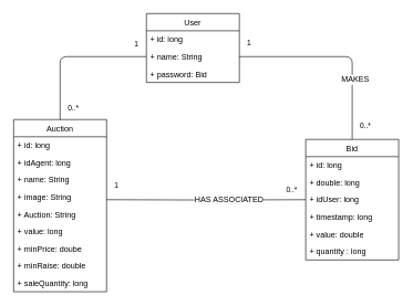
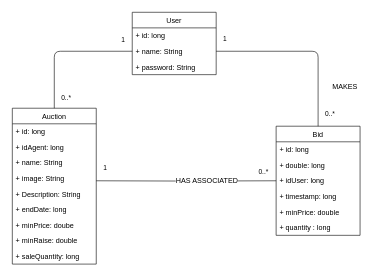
  <mxCell id="0" />
  <mxCell id="1" parent="0" />
  <mxCell id="2" value="User" style="swimlane;fontStyle=0;childLayout=stackLayout;horizontal=1;startSize=26;fillColor=none;horizontalStack=0;resizeParent=1;resizeParentMax=0;resizeLast=0;collapsible=1;marginBottom=0;" parent="1" vertex="1"><mxGeometry x="220" y="20" width="140" height="104" as="geometry" /></mxCell>
  <mxCell id="3" value="+ id: long" style="text;strokeColor=none;fillColor=none;align=left;verticalAlign=top;spacingLeft=4;spacingRight=4;overflow=hidden;rotatable=0;points=[[0,0.5],[1,0.5]];portConstraint=eastwest;" parent="2" vertex="1"><mxGeometry y="26" width="140" height="26" as="geometry" /></mxCell>
  <mxCell id="4" value="+ name: String" style="text;strokeColor=none;fillColor=none;align=left;verticalAlign=top;spacingLeft=4;spacingRight=4;overflow=hidden;rotatable=0;points=[[0,0.5],[1,0.5]];portConstraint=eastwest;" parent="2" vertex="1"><mxGeometry y="52" width="140" height="26" as="geometry" /></mxCell>
- <mxCell id="5" value="+ password: Bid" style="text;strokeColor=none;fillColor=none;align=left;verticalAlign=top;spacingLeft=4;spacingRight=4;overflow=hidden;rotatable=0;points=[[0,0.5],[1,0.5]];portConstraint=eastwest;" parent="2" vertex="1"><mxGeometry y="78" width="140" height="26" as="geometry" /></mxCell>
+ <mxCell id="5" value="+ password: String" style="text;strokeColor=none;fillColor=none;align=left;verticalAlign=top;spacingLeft=4;spacingRight=4;overflow=hidden;rotatable=0;points=[[0,0.5],[1,0.5]];portConstraint=eastwest;" parent="2" vertex="1"><mxGeometry y="78" width="140" height="26" as="geometry" /></mxCell>
  <mxCell id="6" value="Auction" style="swimlane;fontStyle=0;childLayout=stackLayout;horizontal=1;startSize=26;fillColor=none;horizontalStack=0;resizeParent=1;resizeParentMax=0;resizeLast=0;collapsible=1;marginBottom=0;" parent="1" vertex="1"><mxGeometry x="20" y="180" width="140" height="260" as="geometry" /></mxCell>
  <mxCell id="7" value="+ id: long" style="text;strokeColor=none;fillColor=none;align=left;verticalAlign=top;spacingLeft=4;spacingRight=4;overflow=hidden;rotatable=0;points=[[0,0.5],[1,0.5]];portConstraint=eastwest;" parent="6" vertex="1"><mxGeometry y="26" width="140" height="26" as="geometry" /></mxCell>
  <mxCell id="8" value="+ idAgent: long" style="text;strokeColor=none;fillColor=none;align=left;verticalAlign=top;spacingLeft=4;spacingRight=4;overflow=hidden;rotatable=0;points=[[0,0.5],[1,0.5]];portConstraint=eastwest;" parent="6" vertex="1"><mxGeometry y="52" width="140" height="26" as="geometry" /></mxCell>
  <mxCell id="9" value="+ name: String" style="text;strokeColor=none;fillColor=none;align=left;verticalAlign=top;spacingLeft=4;spacingRight=4;overflow=hidden;rotatable=0;points=[[0,0.5],[1,0.5]];portConstraint=eastwest;" parent="6" vertex="1"><mxGeometry y="78" width="140" height="26" as="geometry" /></mxCell>
  <mxCell id="10" value="+ image: String" style="text;strokeColor=none;fillColor=none;align=left;verticalAlign=top;spacingLeft=4;spacingRight=4;overflow=hidden;rotatable=0;points=[[0,0.5],[1,0.5]];portConstraint=eastwest;" parent="6" vertex="1"><mxGeometry y="104" width="140" height="26" as="geometry" /></mxCell>
- <mxCell id="11" value="+ Auction: String" style="text;strokeColor=none;fillColor=none;align=left;verticalAlign=top;spacingLeft=4;spacingRight=4;overflow=hidden;rotatable=0;points=[[0,0.5],[1,0.5]];portConstraint=eastwest;" parent="6" vertex="1"><mxGeometry y="130" width="140" height="26" as="geometry" /></mxCell>
- <mxCell id="12" value="+ value: long" style="text;strokeColor=none;fillColor=none;align=left;verticalAlign=top;spacingLeft=4;spacingRight=4;overflow=hidden;rotatable=0;points=[[0,0.5],[1,0.5]];portConstraint=eastwest;" parent="6" vertex="1"><mxGeometry y="156" width="140" height="26" as="geometry" /></mxCell>
+ <mxCell id="11" value="+ Description: String" style="text;strokeColor=none;fillColor=none;align=left;verticalAlign=top;spacingLeft=4;spacingRight=4;overflow=hidden;rotatable=0;points=[[0,0.5],[1,0.5]];portConstraint=eastwest;" parent="6" vertex="1"><mxGeometry y="130" width="140" height="26" as="geometry" /></mxCell>
+ <mxCell id="12" value="+ endDate: long" style="text;strokeColor=none;fillColor=none;align=left;verticalAlign=top;spacingLeft=4;spacingRight=4;overflow=hidden;rotatable=0;points=[[0,0.5],[1,0.5]];portConstraint=eastwest;" parent="6" vertex="1"><mxGeometry y="156" width="140" height="26" as="geometry" /></mxCell>
  <mxCell id="13" value="+ minPrice: doube" style="text;strokeColor=none;fillColor=none;align=left;verticalAlign=top;spacingLeft=4;spacingRight=4;overflow=hidden;rotatable=0;points=[[0,0.5],[1,0.5]];portConstraint=eastwest;" parent="6" vertex="1"><mxGeometry y="182" width="140" height="26" as="geometry" /></mxCell>
  <mxCell id="14" value="+ minRaise: double" style="text;strokeColor=none;fillColor=none;align=left;verticalAlign=top;spacingLeft=4;spacingRight=4;overflow=hidden;rotatable=0;points=[[0,0.5],[1,0.5]];portConstraint=eastwest;" parent="6" vertex="1"><mxGeometry y="208" width="140" height="26" as="geometry" /></mxCell>
  <mxCell id="15" value="+ saleQuantity: long" style="text;strokeColor=none;fillColor=none;align=left;verticalAlign=top;spacingLeft=4;spacingRight=4;overflow=hidden;rotatable=0;points=[[0,0.5],[1,0.5]];portConstraint=eastwest;" parent="6" vertex="1"><mxGeometry y="234" width="140" height="26" as="geometry" /></mxCell>
  <mxCell id="16" value="Bid" style="swimlane;fontStyle=0;childLayout=stackLayout;horizontal=1;startSize=26;fillColor=none;horizontalStack=0;resizeParent=1;resizeParentMax=0;resizeLast=0;collapsible=1;marginBottom=0;" parent="1" vertex="1"><mxGeometry x="460" y="210" width="140" height="182" as="geometry" /></mxCell>
  <mxCell id="17" value="+ id: long" style="text;strokeColor=none;fillColor=none;align=left;verticalAlign=top;spacingLeft=4;spacingRight=4;overflow=hidden;rotatable=0;points=[[0,0.5],[1,0.5]];portConstraint=eastwest;" parent="16" vertex="1"><mxGeometry y="26" width="140" height="26" as="geometry" /></mxCell>
  <mxCell id="18" value="+ double: long" style="text;strokeColor=none;fillColor=none;align=left;verticalAlign=top;spacingLeft=4;spacingRight=4;overflow=hidden;rotatable=0;points=[[0,0.5],[1,0.5]];portConstraint=eastwest;" parent="16" vertex="1"><mxGeometry y="52" width="140" height="26" as="geometry" /></mxCell>
  <mxCell id="19" value="+ idUser: long" style="text;strokeColor=none;fillColor=none;align=left;verticalAlign=top;spacingLeft=4;spacingRight=4;overflow=hidden;rotatable=0;points=[[0,0.5],[1,0.5]];portConstraint=eastwest;" parent="16" vertex="1"><mxGeometry y="78" width="140" height="26" as="geometry" /></mxCell>
  <mxCell id="20" value="+ timestamp: long" style="text;strokeColor=none;fillColor=none;align=left;verticalAlign=top;spacingLeft=4;spacingRight=4;overflow=hidden;rotatable=0;points=[[0,0.5],[1,0.5]];portConstraint=eastwest;" parent="16" vertex="1"><mxGeometry y="104" width="140" height="26" as="geometry" /></mxCell>
- <mxCell id="21" value="+ value: double" style="text;strokeColor=none;fillColor=none;align=left;verticalAlign=top;spacingLeft=4;spacingRight=4;overflow=hidden;rotatable=0;points=[[0,0.5],[1,0.5]];portConstraint=eastwest;" parent="16" vertex="1"><mxGeometry y="130" width="140" height="26" as="geometry" /></mxCell>
+ <mxCell id="21" value="+ minPrice: double" style="text;strokeColor=none;fillColor=none;align=left;verticalAlign=top;spacingLeft=4;spacingRight=4;overflow=hidden;rotatable=0;points=[[0,0.5],[1,0.5]];portConstraint=eastwest;" parent="16" vertex="1"><mxGeometry y="130" width="140" height="26" as="geometry" /></mxCell>
  <mxCell id="22" value="+ quantity : long" style="text;strokeColor=none;fillColor=none;align=left;verticalAlign=top;spacingLeft=4;spacingRight=4;overflow=hidden;rotatable=0;points=[[0,0.5],[1,0.5]];portConstraint=eastwest;" parent="16" vertex="1"><mxGeometry y="156" width="140" height="26" as="geometry" /></mxCell>
  <mxCell id="23" value="0..*" style="endArrow=none;endFill=0;html=1;edgeStyle=orthogonalEdgeStyle;align=left;verticalAlign=top;entryX=0.5;entryY=0;entryDx=0;entryDy=0;exitX=0;exitY=0.5;exitDx=0;exitDy=0;" parent="1" source="4" target="6" edge="1"><mxGeometry x="0.733" y="10" relative="1" as="geometry"><mxPoint x="180" y="70" as="sourcePoint" /><mxPoint x="350" y="520" as="targetPoint" /><mxPoint as="offset" /></mxGeometry></mxCell>
  <mxCell id="24" value="1" style="edgeLabel;resizable=0;html=1;align=left;verticalAlign=bottom;" parent="23" connectable="0" vertex="1"><mxGeometry x="-1" relative="1" as="geometry"><mxPoint x="-20" y="-11" as="offset" /></mxGeometry></mxCell>
  <mxCell id="25" value="0..*" style="endArrow=none;endFill=0;html=1;edgeStyle=orthogonalEdgeStyle;align=left;verticalAlign=top;entryX=0.5;entryY=0;entryDx=0;entryDy=0;exitX=1;exitY=0.5;exitDx=0;exitDy=0;" parent="1" source="4" target="16" edge="1"><mxGeometry x="0.774" y="10" relative="1" as="geometry"><mxPoint x="230" y="95" as="sourcePoint" /><mxPoint x="100" y="190" as="targetPoint" /><mxPoint as="offset" /></mxGeometry></mxCell>
  <mxCell id="26" value="1" style="edgeLabel;resizable=0;html=1;align=left;verticalAlign=bottom;" parent="25" connectable="0" vertex="1"><mxGeometry x="-1" relative="1" as="geometry"><mxPoint x="10" y="-13" as="offset" /></mxGeometry></mxCell>
  <mxCell id="27" value="0..*" style="endArrow=none;endFill=0;html=1;edgeStyle=orthogonalEdgeStyle;align=left;verticalAlign=top;entryX=0;entryY=0.5;entryDx=0;entryDy=0;" parent="1" target="19" edge="1"><mxGeometry x="0.8" y="27" relative="1" as="geometry"><mxPoint x="160" y="301" as="sourcePoint" /><mxPoint x="380" y="415" as="targetPoint" /><mxPoint as="offset" /></mxGeometry></mxCell>
  <mxCell id="28" value="1" style="edgeLabel;resizable=0;html=1;align=left;verticalAlign=bottom;" parent="27" connectable="0" vertex="1"><mxGeometry x="-1" relative="1" as="geometry"><mxPoint x="10" y="-13" as="offset" /></mxGeometry></mxCell>
- <mxCell id="29" value="MAKES" style="text;html=1;align=center;verticalAlign=middle;whiteSpace=wrap;rounded=0;labelBackgroundColor=#ffffff;" parent="1" vertex="1"><mxGeometry x="510" y="110" width="50" height="20" as="geometry" /></mxCell>
+ <mxCell id="29" value="MAKES" style="text;html=1;align=center;verticalAlign=middle;whiteSpace=wrap;rounded=0;labelBackgroundColor=#ffffff;" parent="1" vertex="1"><mxGeometry x="550" y="135" width="50" height="20" as="geometry" /></mxCell>
  <mxCell id="30" value="HAS ASSOCIATED" style="text;html=1;align=center;verticalAlign=middle;whiteSpace=wrap;rounded=0;labelBackgroundColor=#ffffff;" parent="1" vertex="1"><mxGeometry x="275" y="291" width="140" height="20" as="geometry" /></mxCell>
